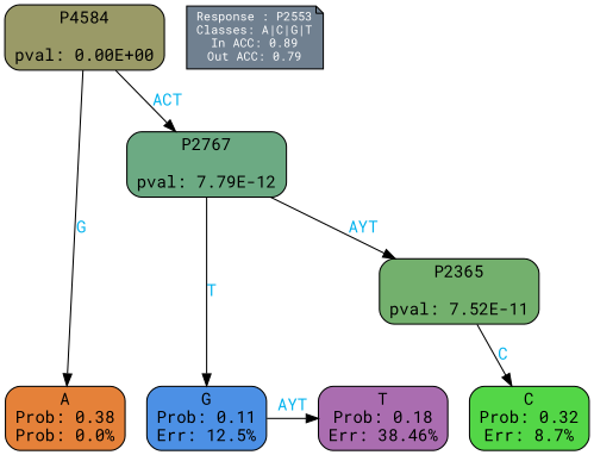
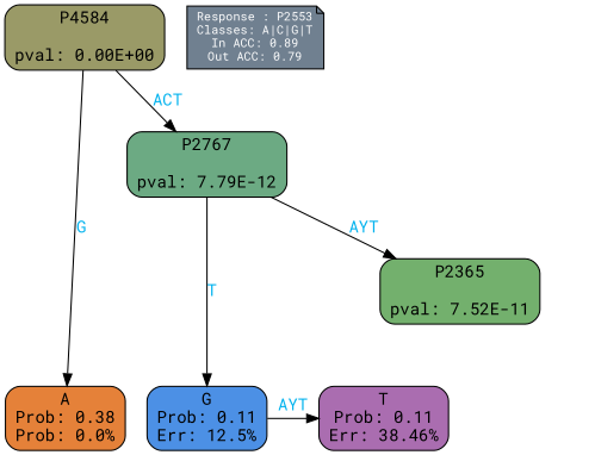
  digraph {
    fontname="Roboto Mono"
    ranksep=equally
    splines=polylines
    node [color=black fontname="Roboto Mono" shape=box style="filled, rounded"]
    edge [fontcolor=deepskyblue2 fontname="Roboto Mono"]
-   n1 [fillcolor="#aa6db0" label="T\nProb: 0.18\nErr: 38.46%"]
-   n2 [fillcolor="#53d647" label="C\nProb: 0.32\nErr: 8.7%"]
+   n1 [fillcolor="#aa6db0" label="T\nProb: 0.11\nErr: 38.46%"]
    n3 [fillcolor="#4c90e5" label="G\nProb: 0.11\nErr: 12.5%"]
    n4 [fillcolor="#e58139" label="A\nProb: 0.38\nProb: 0.0%"]
    n5 [align=left fillcolor=slategray fontcolor=white fontsize=10 label="Response : P2553\nClasses: A|C|G|T\nIn ACC: 0.89\nOut ACC: 0.79\n" shape=note style=filled]
    n6 [fillcolor="#9a9a67" label="P4584\n\npval: 0.00E+00"]
    n7 [fillcolor="#6caa83" label="P2767\n\npval: 7.79E-12"]
    n8 [fillcolor="#73b06d" label="P2365\n\npval: 7.52E-11"]
    subgraph sub_1 {
      rank=same
      n1
-     n2
      n3
      n4
    }
    subgraph sub_2 {
      rank=same
      n5
      n6
    }
    n3 -> n1 [label=AYT]
    n6 -> n4 [label=G]
    n6 -> n7 [label=ACT]
    n7 -> n3 [label=T]
    n7 -> n8 [label=AYT]
-   n8 -> n2 [label=C]
  }
